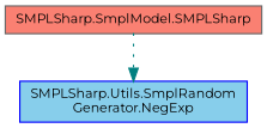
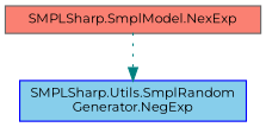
  digraph {
    rankdir=TB
    fontname=Montserrat
    node [fontname=Montserrat fontsize=10 shape=record style=filled]
-   n1 [color=gray40 fillcolor=salmon fontcolor=black height=0.2 label="SMPLSharp.SmplModel.SMPLSharp" width=0.4]
+   n1 [color=gray40 fillcolor=salmon fontcolor=black height=0.2 label="SMPLSharp.SmplModel.NexExp" width=0.4]
    n2 [color=blue fillcolor=skyblue height=0.2 label="SMPLSharp.Utils.SmplRandom\lGenerator.NegExp" width=0.4]
    n1 -> n2 [color=teal fontname=Montserrat fontsize=10 labelfontname=Helvetica labelfontsize=10 style=dotted arrowhead=normal]
  }
